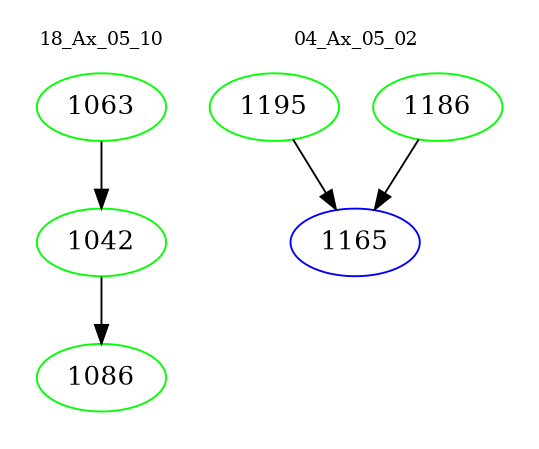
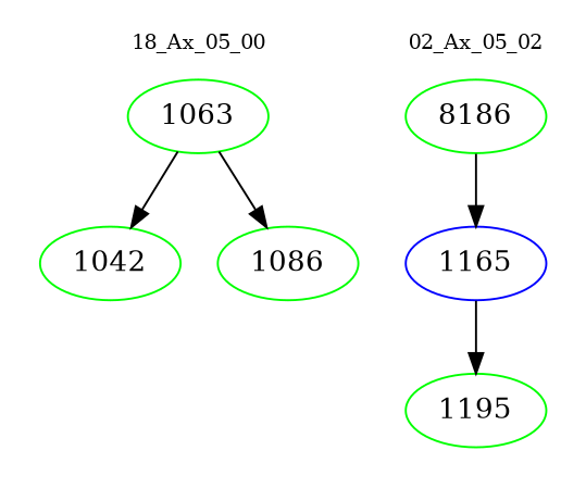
  digraph {
    node [color=green]
    edge [color=black]
    n1 [label=1063]
    n2 [label=1042]
    n3 [label=1086]
-   n4 [label=1186]
+   n4 [label=8186]
    n5 [color=blue label=1165]
    n6 [label=1195]
    subgraph cluster_1 {
      color=white
      fontsize=10
-     label="18_Ax_05_10"
+     label="18_Ax_05_00"
      n1
      n2
      n3
    }
    subgraph cluster_2 {
      color=white
      fontsize=10
-     label="04_Ax_05_02"
+     label="02_Ax_05_02"
      n4
      n5
      n6
    }
    n1 -> n2
-   n2 -> n3
+   n1 -> n3
    n4 -> n5
-   n6 -> n5
+   n5 -> n6
  }
